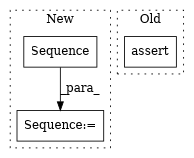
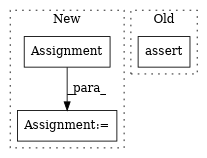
  digraph {
    node [a=32 shape=box]
-   n1 [l="9,1" label=Sequence s="6027,6039"]
-   n2 [a=7 l=1 label="Sequence:=" s=6026]
+   n1 [l="9,1" label=Assignment s="6027,6039"]
+   n2 [a=7 l=1 label="Assignment:=" s=6026]
    n3 [l="11,1" label=assert s="14266,14295"]
    subgraph cluster_1 {
      label=New
      style=dotted
      n1
      n2
    }
    subgraph cluster_2 {
      label=Old
      style=dotted
      n3
    }
    n1 -> n2 [label=_para_]
  }
